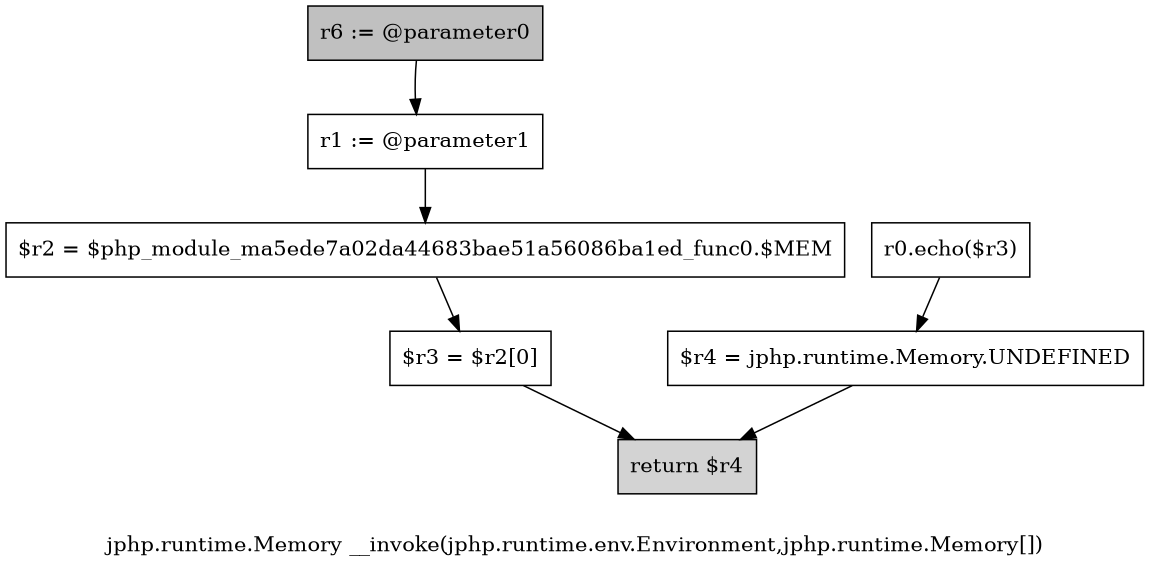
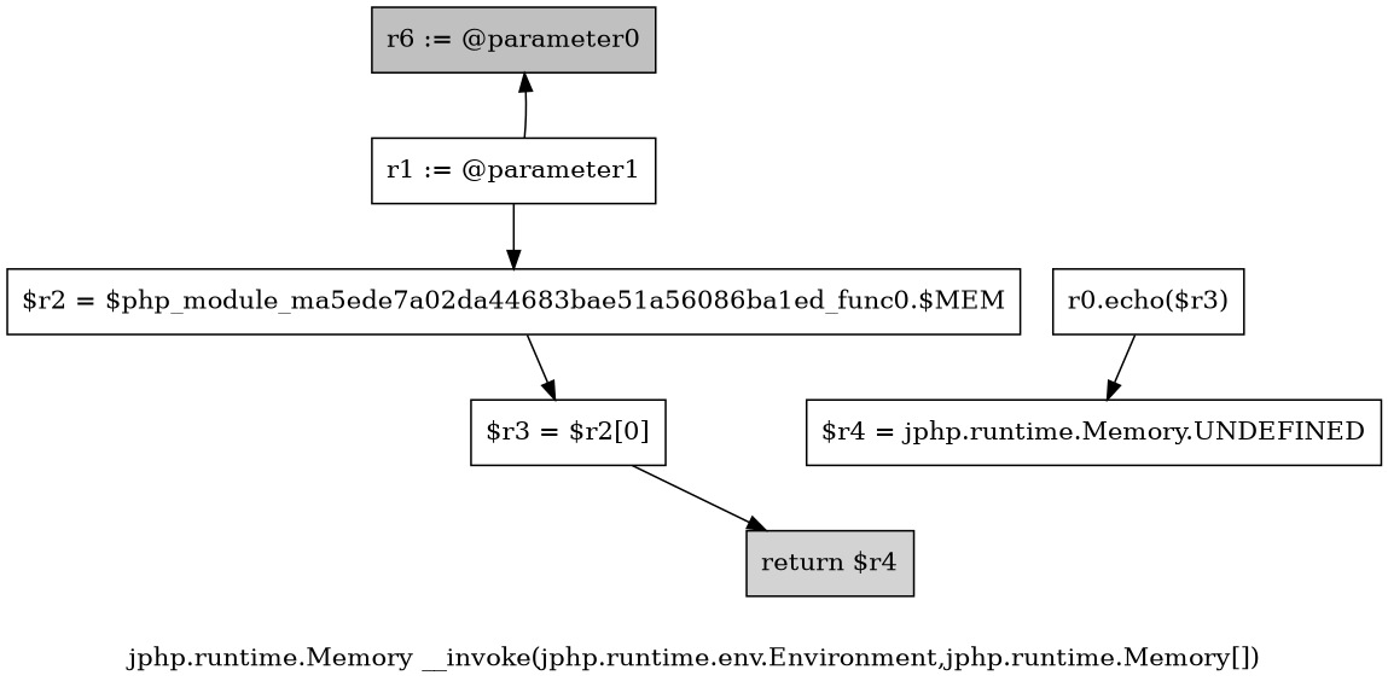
  digraph {
    label="jphp.runtime.Memory __invoke(jphp.runtime.env.Environment,jphp.runtime.Memory[])"
    node [shape=box]
    n1 [fillcolor=gray label="r6 := @parameter0" style=filled]
    n2 [label="r1 := @parameter1"]
    n3 [label="$r2 = $php_module_ma5ede7a02da44683bae51a56086ba1ed_func0.$MEM"]
    n4 [label="$r3 = $r2[0]"]
    n5 [fillcolor=lightgray label="return $r4" style=filled]
    n6 [label="r0.echo($r3)"]
    n7 [label="$r4 = jphp.runtime.Memory.UNDEFINED"]
-   n1 -> n2
+   n2 -> n1
    n2 -> n3
    n3 -> n4
    n4 -> n5
    n6 -> n7
-   n7 -> n5
  }
